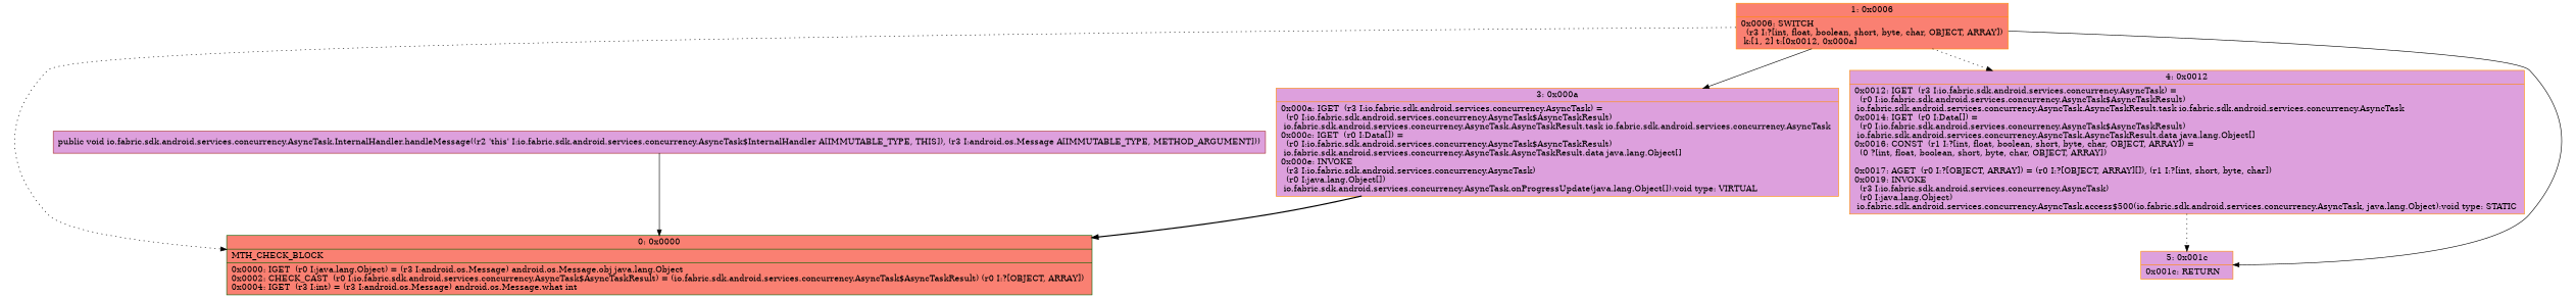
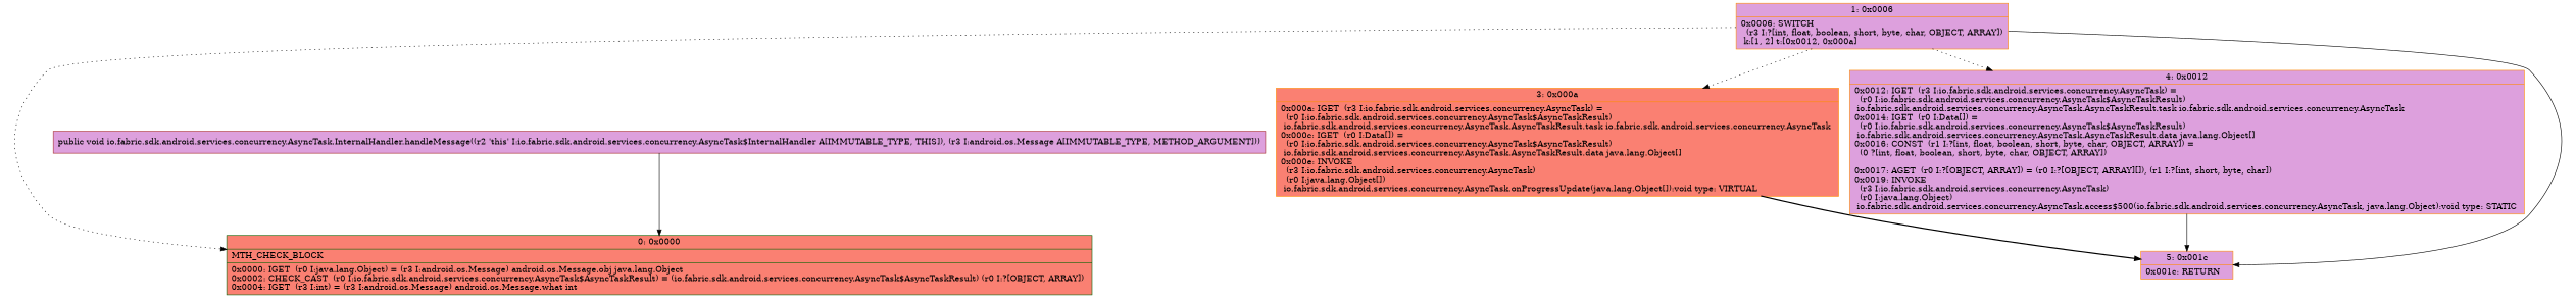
  digraph {
    node [color=darkorange fillcolor=plum shape=record style=filled]
    edge [style=dotted]
    n1 [color=darkgreen fillcolor=salmon label="{0\:\ 0x0000|MTH_CHECK_BLOCK\l|0x0000: IGET  (r0 I:java.lang.Object) = (r3 I:android.os.Message) android.os.Message.obj java.lang.Object \l0x0002: CHECK_CAST  (r0 I:io.fabric.sdk.android.services.concurrency.AsyncTask$AsyncTaskResult) = (io.fabric.sdk.android.services.concurrency.AsyncTask$AsyncTaskResult) (r0 I:?[OBJECT, ARRAY]) \l0x0004: IGET  (r3 I:int) = (r3 I:android.os.Message) android.os.Message.what int \l}"]
-   n2 [fillcolor=salmon label="{1\:\ 0x0006|0x0006: SWITCH  \l  (r3 I:?[int, float, boolean, short, byte, char, OBJECT, ARRAY])\l k:[1, 2] t:[0x0012, 0x000a] \l}"]
-   n3 [label="{3\:\ 0x000a|0x000a: IGET  (r3 I:io.fabric.sdk.android.services.concurrency.AsyncTask) = \l  (r0 I:io.fabric.sdk.android.services.concurrency.AsyncTask$AsyncTaskResult)\l io.fabric.sdk.android.services.concurrency.AsyncTask.AsyncTaskResult.task io.fabric.sdk.android.services.concurrency.AsyncTask \l0x000c: IGET  (r0 I:Data[]) = \l  (r0 I:io.fabric.sdk.android.services.concurrency.AsyncTask$AsyncTaskResult)\l io.fabric.sdk.android.services.concurrency.AsyncTask.AsyncTaskResult.data java.lang.Object[] \l0x000e: INVOKE  \l  (r3 I:io.fabric.sdk.android.services.concurrency.AsyncTask)\l  (r0 I:java.lang.Object[])\l io.fabric.sdk.android.services.concurrency.AsyncTask.onProgressUpdate(java.lang.Object[]):void type: VIRTUAL \l}"]
+   n2 [label="{1\:\ 0x0006|0x0006: SWITCH  \l  (r3 I:?[int, float, boolean, short, byte, char, OBJECT, ARRAY])\l k:[1, 2] t:[0x0012, 0x000a] \l}"]
+   n3 [fillcolor=salmon label="{3\:\ 0x000a|0x000a: IGET  (r3 I:io.fabric.sdk.android.services.concurrency.AsyncTask) = \l  (r0 I:io.fabric.sdk.android.services.concurrency.AsyncTask$AsyncTaskResult)\l io.fabric.sdk.android.services.concurrency.AsyncTask.AsyncTaskResult.task io.fabric.sdk.android.services.concurrency.AsyncTask \l0x000c: IGET  (r0 I:Data[]) = \l  (r0 I:io.fabric.sdk.android.services.concurrency.AsyncTask$AsyncTaskResult)\l io.fabric.sdk.android.services.concurrency.AsyncTask.AsyncTaskResult.data java.lang.Object[] \l0x000e: INVOKE  \l  (r3 I:io.fabric.sdk.android.services.concurrency.AsyncTask)\l  (r0 I:java.lang.Object[])\l io.fabric.sdk.android.services.concurrency.AsyncTask.onProgressUpdate(java.lang.Object[]):void type: VIRTUAL \l}"]
    n4 [label="{4\:\ 0x0012|0x0012: IGET  (r3 I:io.fabric.sdk.android.services.concurrency.AsyncTask) = \l  (r0 I:io.fabric.sdk.android.services.concurrency.AsyncTask$AsyncTaskResult)\l io.fabric.sdk.android.services.concurrency.AsyncTask.AsyncTaskResult.task io.fabric.sdk.android.services.concurrency.AsyncTask \l0x0014: IGET  (r0 I:Data[]) = \l  (r0 I:io.fabric.sdk.android.services.concurrency.AsyncTask$AsyncTaskResult)\l io.fabric.sdk.android.services.concurrency.AsyncTask.AsyncTaskResult.data java.lang.Object[] \l0x0016: CONST  (r1 I:?[int, float, boolean, short, byte, char, OBJECT, ARRAY]) = \l  (0 ?[int, float, boolean, short, byte, char, OBJECT, ARRAY])\l \l0x0017: AGET  (r0 I:?[OBJECT, ARRAY]) = (r0 I:?[OBJECT, ARRAY][]), (r1 I:?[int, short, byte, char]) \l0x0019: INVOKE  \l  (r3 I:io.fabric.sdk.android.services.concurrency.AsyncTask)\l  (r0 I:java.lang.Object)\l io.fabric.sdk.android.services.concurrency.AsyncTask.access$500(io.fabric.sdk.android.services.concurrency.AsyncTask, java.lang.Object):void type: STATIC \l}"]
    n5 [label="{5\:\ 0x001c|0x001c: RETURN   \l}"]
    n6 [color=brown label="{public void io.fabric.sdk.android.services.concurrency.AsyncTask.InternalHandler.handleMessage((r2 'this' I:io.fabric.sdk.android.services.concurrency.AsyncTask$InternalHandler A[IMMUTABLE_TYPE, THIS]), (r3 I:android.os.Message A[IMMUTABLE_TYPE, METHOD_ARGUMENT])) }"]
    n2 -> n1
-   n2 -> n3 [style=solid]
+   n2 -> n3
    n2 -> n4
    n2 -> n5 [style=solid]
-   n3 -> n1 [style=bold]
-   n4 -> n5
+   n3 -> n5 [style=bold]
+   n4 -> n5 [style=solid]
    n6 -> n1 [style=solid]
  }
